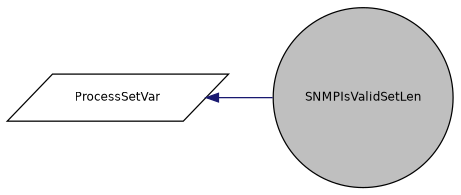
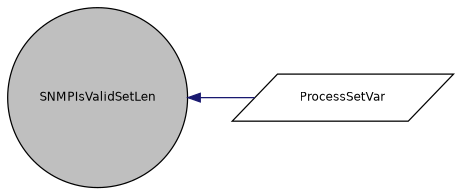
  digraph {
    rankdir=LR
    node [color=black fontname=Helvetica fontsize=10 style=filled]
    n1 [fillcolor=grey75 fontcolor=black height=0.2 label=SNMPIsValidSetLen shape=circle width=0.4]
    n2 [fillcolor=white height=0.2 label=ProcessSetVar shape=parallelogram width=0.4]
-   n2 -> n1 [color=midnightblue dir=back fontname=Helvetica fontsize=10 labelfontname=Helvetica labelfontsize=10 style=solid]
+   n1 -> n2 [color=midnightblue dir=back fontname=Helvetica fontsize=10 labelfontname=Helvetica labelfontsize=10 style=solid]
  }
